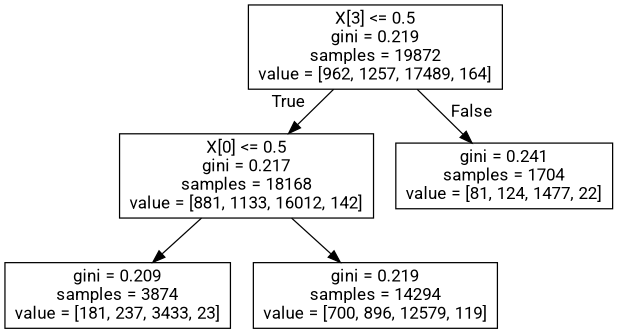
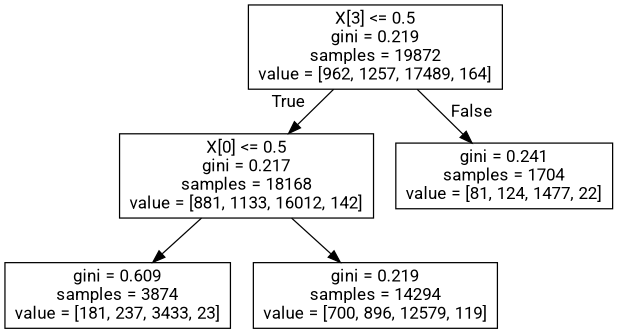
  digraph {
    fontname=Roboto
    node [shape=box fontname=Roboto]
    edge [fontname=Roboto]
    n1 [label="X[3] <= 0.5\ngini = 0.219\nsamples = 19872\nvalue = [962, 1257, 17489, 164]"]
    n2 [label="X[0] <= 0.5\ngini = 0.217\nsamples = 18168\nvalue = [881, 1133, 16012, 142]"]
    n3 [label="gini = 0.241\nsamples = 1704\nvalue = [81, 124, 1477, 22]"]
-   n4 [label="gini = 0.209\nsamples = 3874\nvalue = [181, 237, 3433, 23]"]
+   n4 [label="gini = 0.609\nsamples = 3874\nvalue = [181, 237, 3433, 23]"]
    n5 [label="gini = 0.219\nsamples = 14294\nvalue = [700, 896, 12579, 119]"]
    n1 -> n2 [headlabel=True labelangle=45 labeldistance=2.5]
    n1 -> n3 [headlabel=False labelangle=-45 labeldistance=2.5]
    n2 -> n4
    n2 -> n5
  }
